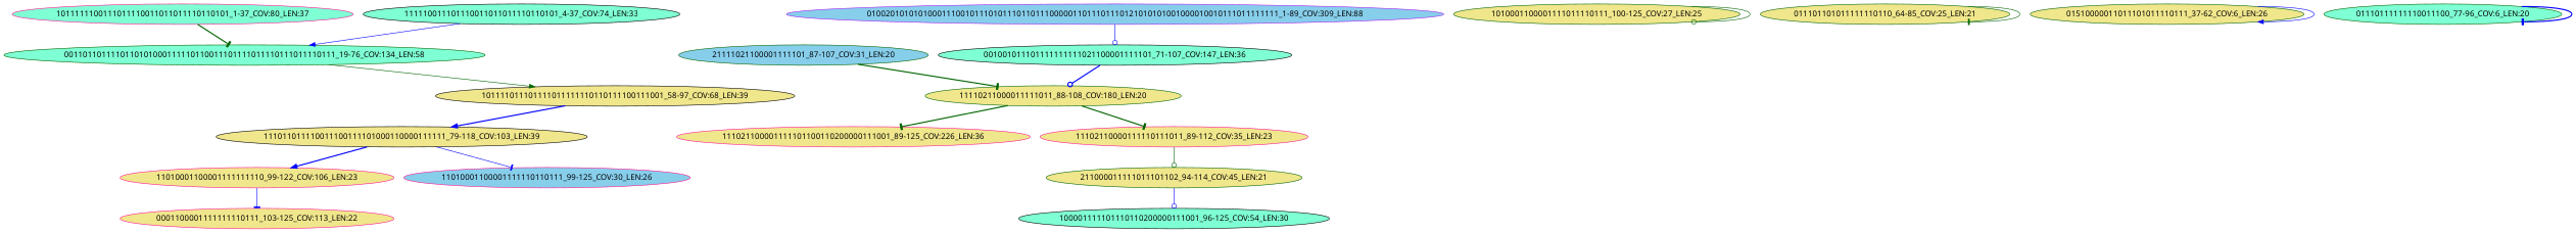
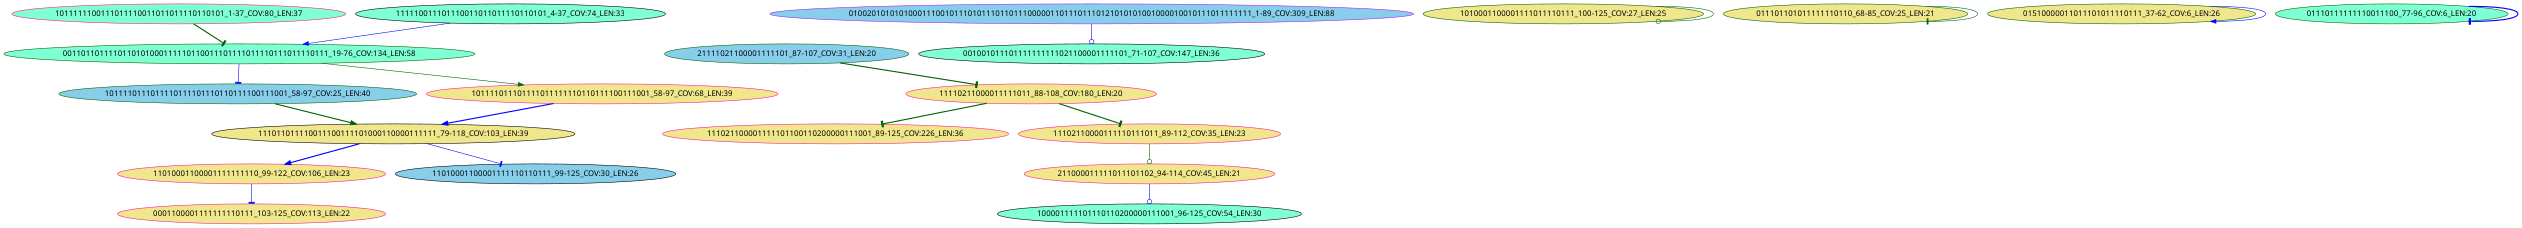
  digraph {
    fontname="Noto Sans"
    node [color=darkgreen fillcolor=khaki fontname="Noto Sans" style=filled]
    edge [arrowhead=tee color=blue fontname="Noto Sans" style=solid]
    "1011111100111011110011011011110110101_1-37_COV:80_LEN:37" [color=deeppink fillcolor=aquamarine]
    "0011011011110110101000111110110011101111011110111011110111_19-76_COV:134_LEN:58" [fillcolor=aquamarine]
-   "101111011101111011111110110111100111001_58-97_COV:68_LEN:39" [color=black]
+   "1011110111011110111101110110111100111001_58-97_COV:25_LEN:40" [fillcolor=skyblue]
+   "101111011101111011111110110111100111001_58-97_COV:68_LEN:39" [color=deeppink]
    "111011011110011100111101000110000111111_79-118_COV:103_LEN:39" [color=black]
    "11010001100001111111110_99-122_COV:106_LEN:23" [color=deeppink]
    "0001100001111111110111_103-125_COV:113_LEN:22" [color=deeppink]
    "21111021100001111101_87-107_COV:31_LEN:20" [fillcolor=skyblue]
-   "11110211000011111011_88-108_COV:180_LEN:20"
+   "11110211000011111011_88-108_COV:180_LEN:20" [color=deeppink]
    "111021100001111101100110200000111001_89-125_COV:226_LEN:36" [color=deeppink]
    "11102110000111110111011_89-112_COV:35_LEN:23" [color=deeppink]
-   "211000011111011101102_94-114_COV:45_LEN:21"
+   "211000011111011101102_94-114_COV:45_LEN:21" [color=deeppink]
    "001001011101111111111021100001111101_71-107_COV:147_LEN:36" [color=black fillcolor=aquamarine]
    "100001111101110110200000111001_96-125_COV:54_LEN:30" [color=black fillcolor=aquamarine]
    "1010001100001111011110111_100-125_COV:27_LEN:25"
-   "11010001100001111110110111_99-125_COV:30_LEN:26" [color=deeppink fillcolor=skyblue]
+   "11010001100001111110110111_99-125_COV:30_LEN:26" [color=black fillcolor=skyblue]
    "111110011101110011011011110110101_4-37_COV:74_LEN:33" [color=black fillcolor=aquamarine]
-   "011101101011111110110_64-85_COV:25_LEN:21"
+   "011101101011111110110_64-85_COV:25_LEN:21" [label="011101101011111110110_68-85_COV:25_LEN:21"]
    n19 [label="01510000011011101011110111_37-62_COV:6_LEN:26"]
    "0100201010101000111001011101011101101110000011011101110121010101001000010010111011111111_1-89_COV:309_LEN:88" [color=purple fillcolor=skyblue]
    "01110111111110011100_77-96_COV:6_LEN:20" [fillcolor=aquamarine]
    "1011111100111011110011011011110110101_1-37_COV:80_LEN:37" -> "0011011011110110101000111110110011101111011110111011110111_19-76_COV:134_LEN:58" [color=darkgreen style=bold]
+   "0011011011110110101000111110110011101111011110111011110111_19-76_COV:134_LEN:58" -> "1011110111011110111101110110111100111001_58-97_COV:25_LEN:40"
    "0011011011110110101000111110110011101111011110111011110111_19-76_COV:134_LEN:58" -> "101111011101111011111110110111100111001_58-97_COV:68_LEN:39" [arrowhead=normal color=darkgreen]
+   "1011110111011110111101110110111100111001_58-97_COV:25_LEN:40" -> "111011011110011100111101000110000111111_79-118_COV:103_LEN:39" [arrowhead=normal color=darkgreen style=bold]
    "101111011101111011111110110111100111001_58-97_COV:68_LEN:39" -> "111011011110011100111101000110000111111_79-118_COV:103_LEN:39" [arrowhead=normal style=bold]
    "111011011110011100111101000110000111111_79-118_COV:103_LEN:39" -> "11010001100001111111110_99-122_COV:106_LEN:23" [arrowhead=normal style=bold]
    "111011011110011100111101000110000111111_79-118_COV:103_LEN:39" -> "11010001100001111110110111_99-125_COV:30_LEN:26"
    "11010001100001111111110_99-122_COV:106_LEN:23" -> "0001100001111111110111_103-125_COV:113_LEN:22"
    "21111021100001111101_87-107_COV:31_LEN:20" -> "11110211000011111011_88-108_COV:180_LEN:20" [color=darkgreen style=bold]
    "11110211000011111011_88-108_COV:180_LEN:20" -> "111021100001111101100110200000111001_89-125_COV:226_LEN:36" [color=darkgreen style=bold]
    "11110211000011111011_88-108_COV:180_LEN:20" -> "11102110000111110111011_89-112_COV:35_LEN:23" [color=darkgreen style=bold]
    "11102110000111110111011_89-112_COV:35_LEN:23" -> "211000011111011101102_94-114_COV:45_LEN:21" [arrowhead=odot color=darkgreen]
    "211000011111011101102_94-114_COV:45_LEN:21" -> "100001111101110110200000111001_96-125_COV:54_LEN:30" [arrowhead=odot]
-   "001001011101111111111021100001111101_71-107_COV:147_LEN:36" -> "11110211000011111011_88-108_COV:180_LEN:20" [arrowhead=odot style=bold]
    "1010001100001111011110111_100-125_COV:27_LEN:25" -> "1010001100001111011110111_100-125_COV:27_LEN:25" [arrowhead=odot color=darkgreen]
    "111110011101110011011011110110101_4-37_COV:74_LEN:33" -> "0011011011110110101000111110110011101111011110111011110111_19-76_COV:134_LEN:58" [arrowhead=normal]
    "011101101011111110110_64-85_COV:25_LEN:21" -> "011101101011111110110_64-85_COV:25_LEN:21" [color=darkgreen]
    n19 -> n19 [arrowhead=normal]
    "0100201010101000111001011101011101101110000011011101110121010101001000010010111011111111_1-89_COV:309_LEN:88" -> "001001011101111111111021100001111101_71-107_COV:147_LEN:36" [arrowhead=odot]
    "01110111111110011100_77-96_COV:6_LEN:20" -> "01110111111110011100_77-96_COV:6_LEN:20" [style=bold]
  }
